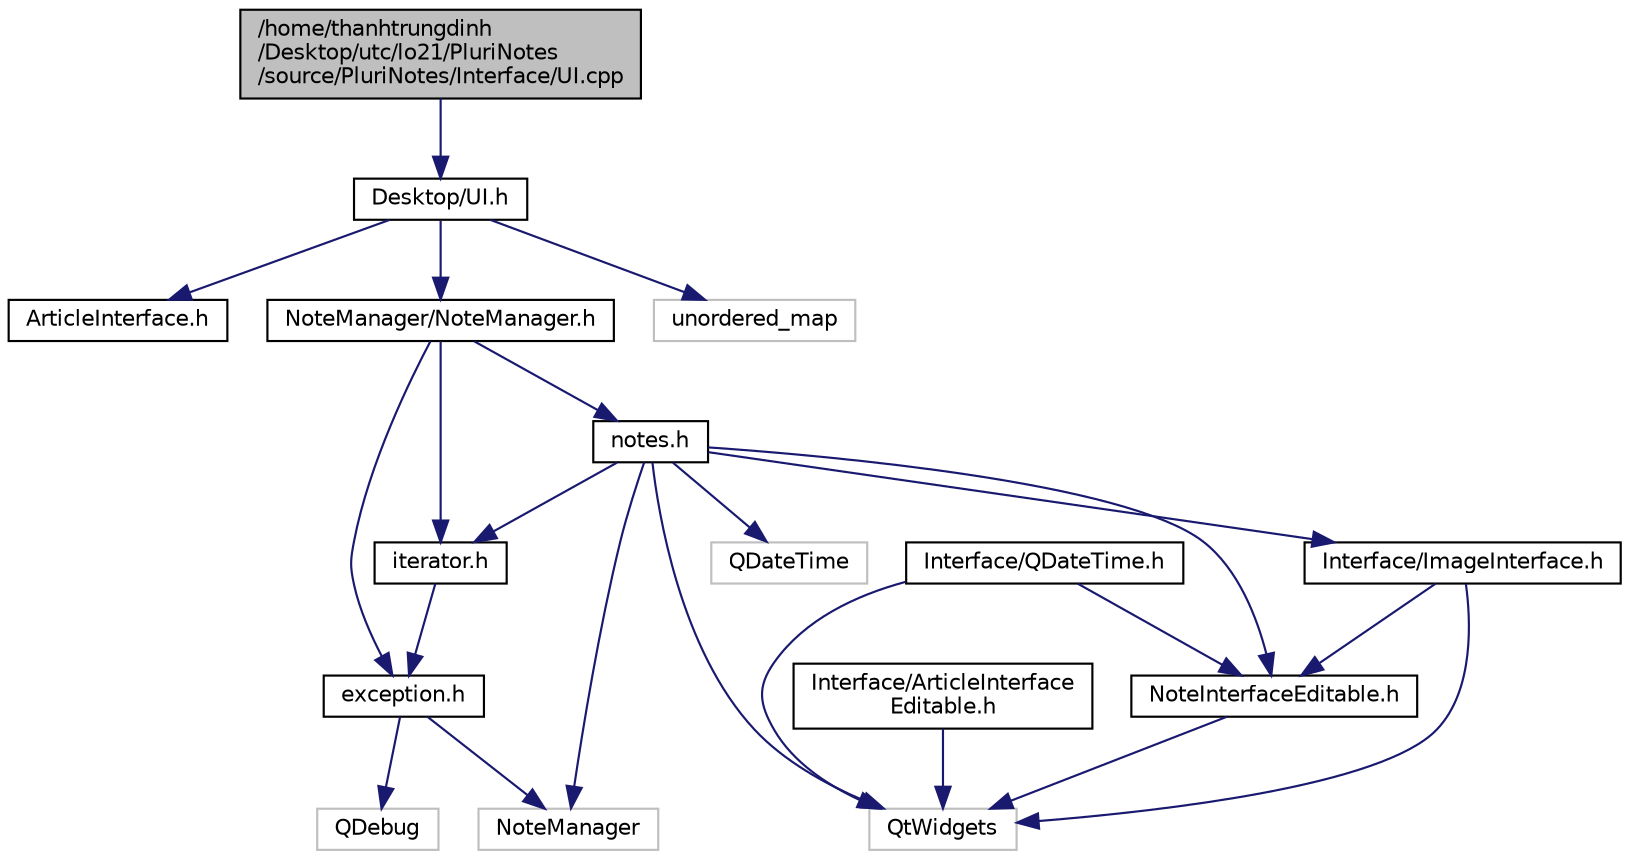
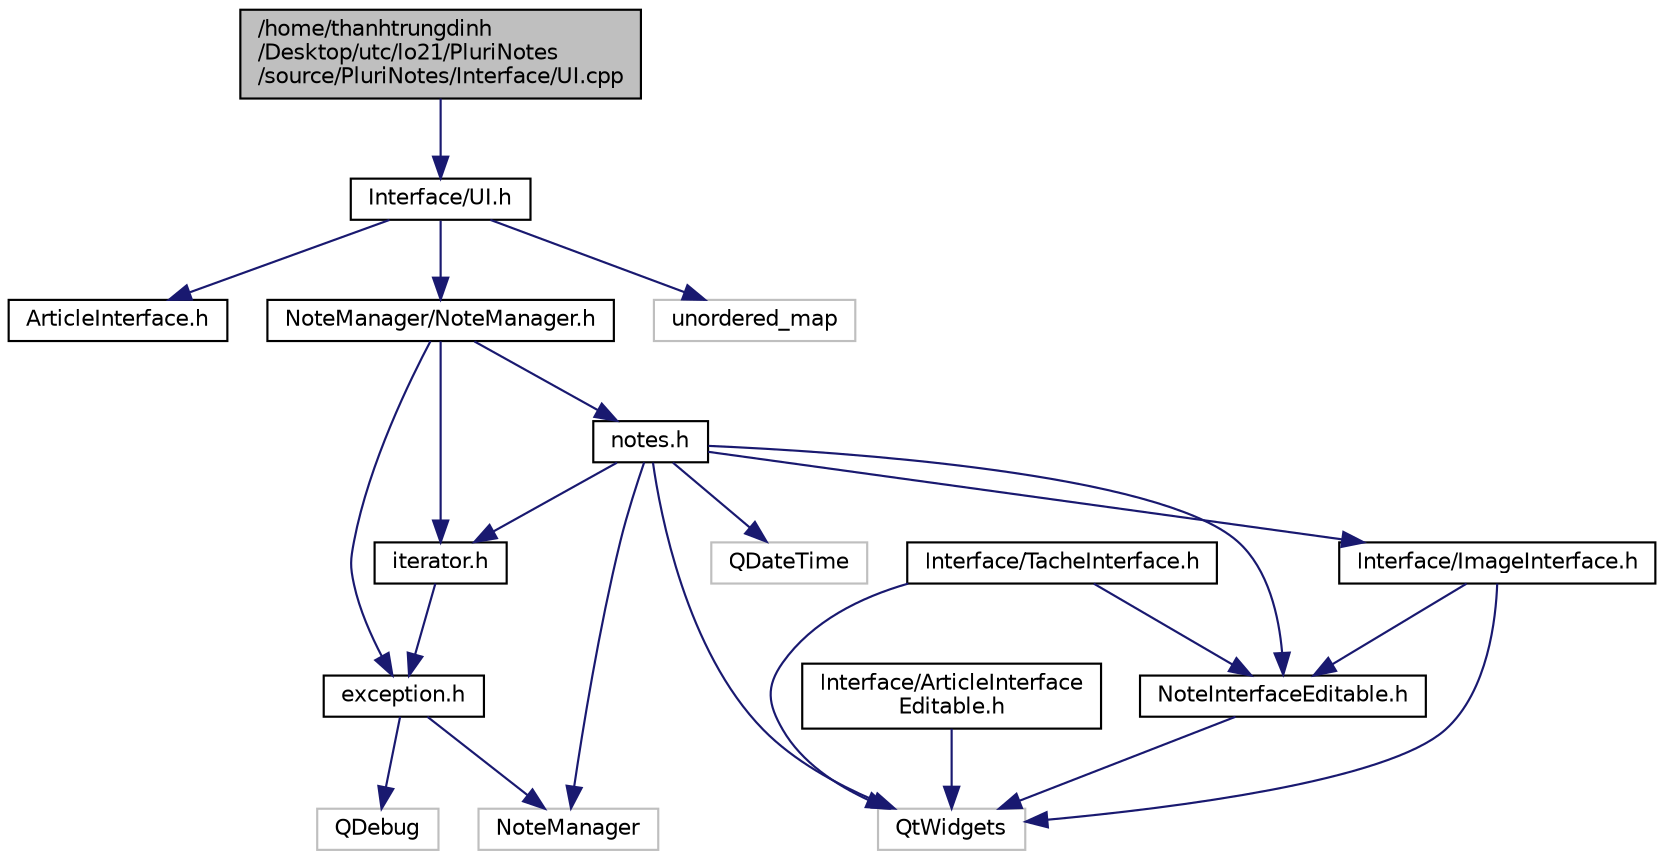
  digraph {
    node [color=black fillcolor=white fontname=Helvetica fontsize=10 shape=record style=filled]
    edge [color=midnightblue fontname=Helvetica fontsize=10 labelfontname=Helvetica labelfontsize=10 style=solid]
    n1 [fillcolor=grey75 fontcolor=black height=0.2 label="/home/thanhtrungdinh\l/Desktop/utc/lo21/PluriNotes\l/source/PluriNotes/Interface/UI.cpp" width=0.4]
-   n2 [height=0.2 label="Desktop/UI.h" width=0.4]
+   n2 [height=0.2 label="Interface/UI.h" width=0.4]
    n3 [height=0.2 label="ArticleInterface.h" width=0.4]
    n4 [height=0.2 label="NoteManager/NoteManager.h" width=0.4]
    n5 [color=grey75 height=0.2 label=unordered_map width=0.4]
    n6 [height=0.2 label="notes.h" width=0.4]
    n7 [height=0.2 label="iterator.h" width=0.4]
    n8 [height=0.2 label="exception.h" width=0.4]
    n9 [color=grey75 height=0.2 label=NoteManager width=0.4]
    n10 [color=grey75 height=0.2 label=QDateTime width=0.4]
    n11 [color=grey75 height=0.2 label=QtWidgets width=0.4]
    n12 [height=0.2 label="NoteInterfaceEditable.h" width=0.4]
    n13 [height=0.2 label="Interface/ImageInterface.h" width=0.4]
    n14 [color=grey75 height=0.2 label=QDebug width=0.4]
    n15 [height=0.2 label="Interface/ArticleInterface\lEditable.h" width=0.4]
-   n16 [height=0.2 label="Interface/QDateTime.h" width=0.4]
+   n16 [height=0.2 label="Interface/TacheInterface.h" width=0.4]
    n1 -> n2
    n2 -> n3
    n2 -> n4
    n2 -> n5
    n4 -> n6
    n4 -> n7
    n4 -> n8
    n6 -> n7
    n6 -> n9
    n6 -> n10
    n6 -> n11
    n6 -> n12
    n6 -> n13
    n7 -> n8
    n8 -> n9
    n8 -> n14
    n12 -> n11
    n13 -> n11
    n13 -> n12
    n15 -> n11
    n16 -> n11
    n16 -> n12
  }
